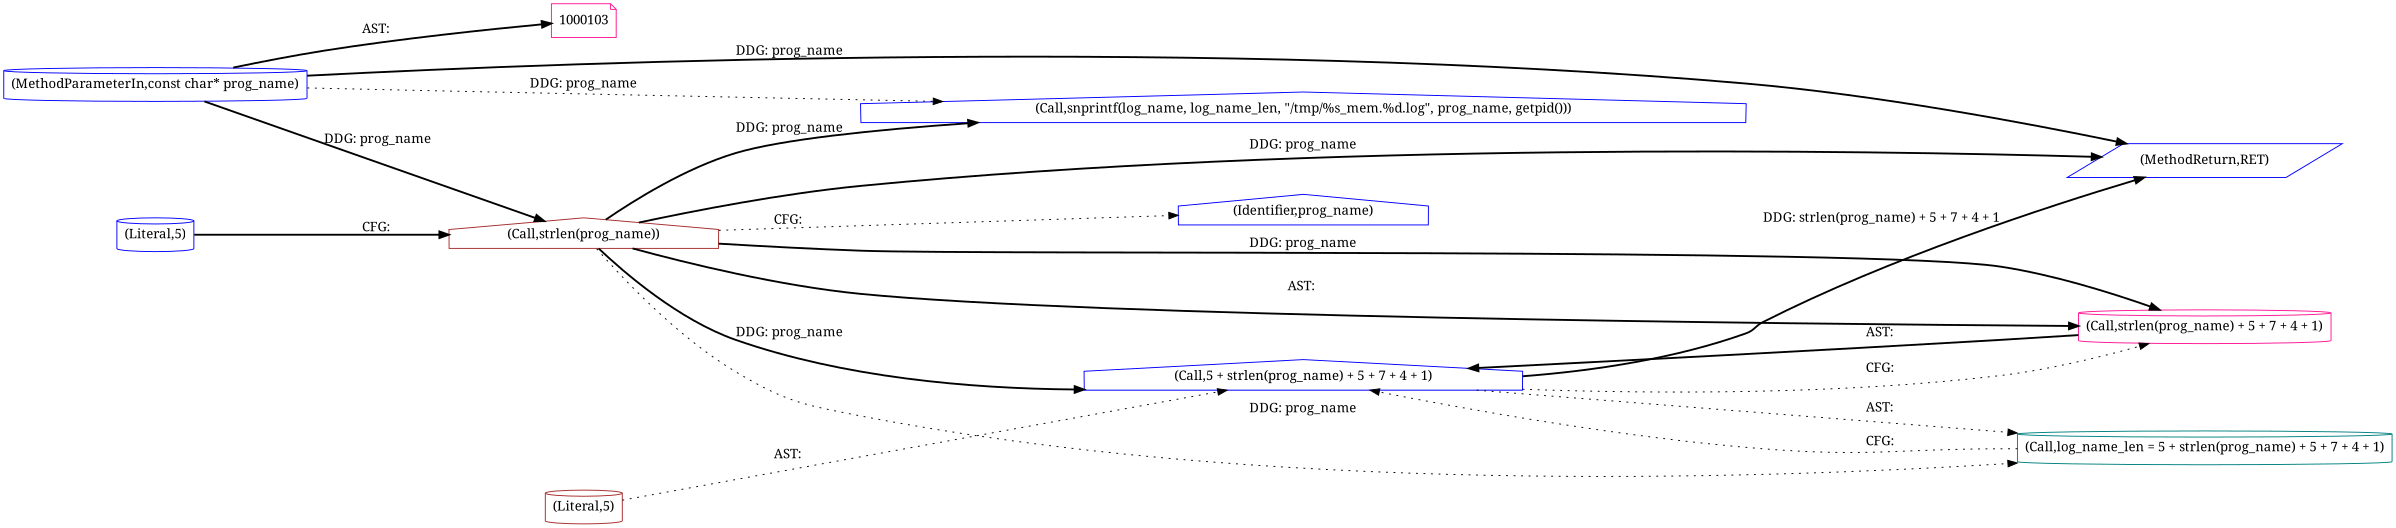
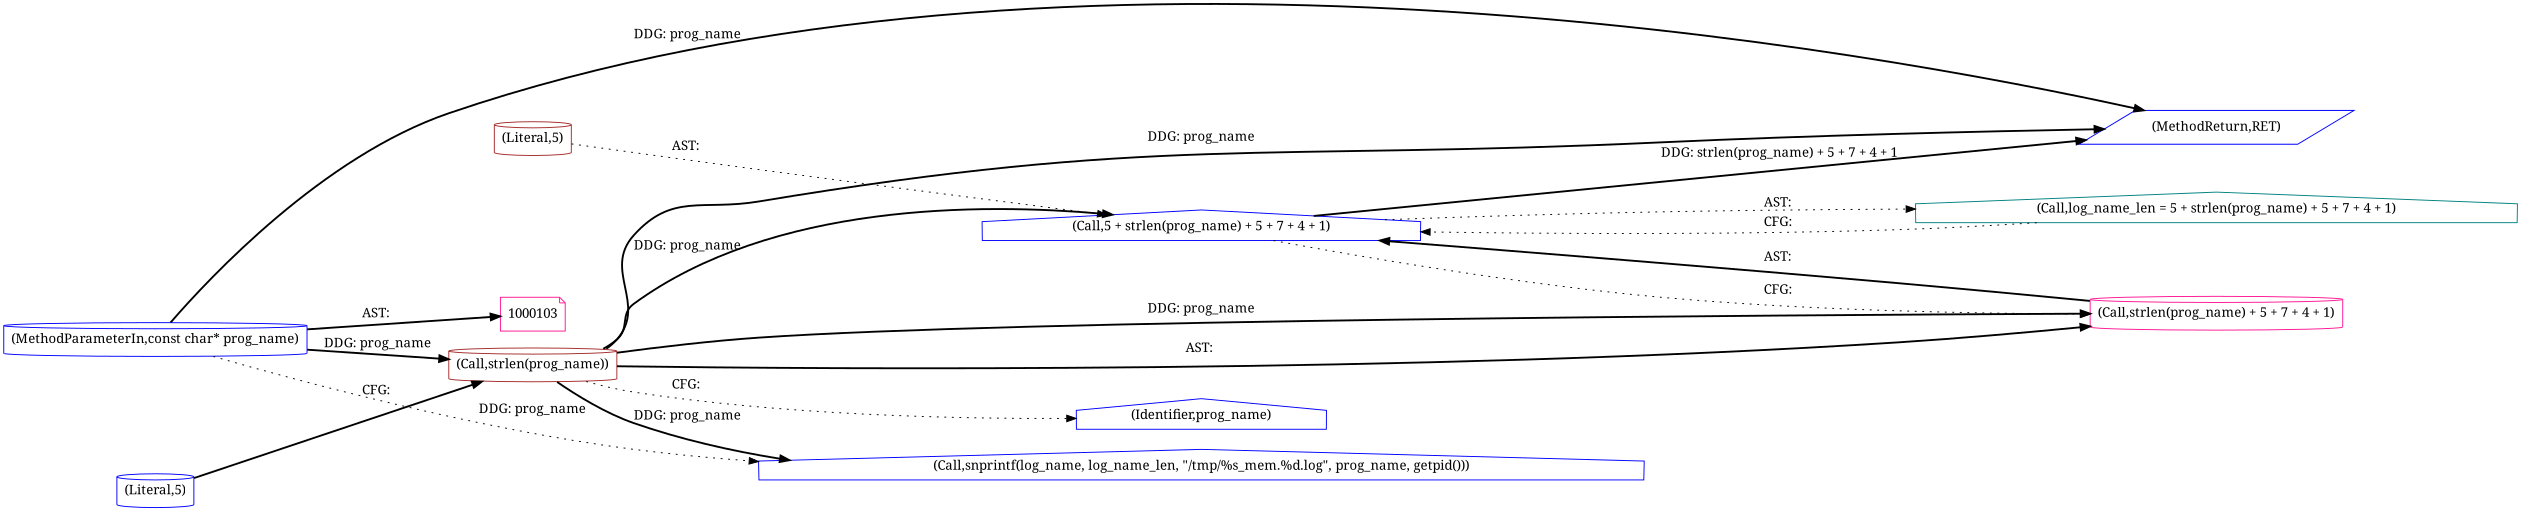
  digraph {
    fontname="Noto Serif"
    rankdir=LR
    node [color=blue fontname="Noto Serif" shape=house]
    edge [fontname="Noto Serif" style=bold]
    n1 [label="(Call,5 + strlen(prog_name) + 5 + 7 + 4 + 1)"]
-   n2 [color=teal label="(Call,log_name_len = 5 + strlen(prog_name) + 5 + 7 + 4 + 1)" shape=cylinder]
+   n2 [color=teal label="(Call,log_name_len = 5 + strlen(prog_name) + 5 + 7 + 4 + 1)"]
    n3 [label="(MethodReturn,RET)" shape=parallelogram]
    n4 [color=deeppink label="(Call,strlen(prog_name) + 5 + 7 + 4 + 1)" shape=cylinder]
-   n5 [color=brown label="(Call,strlen(prog_name))"]
+   n5 [color=brown label="(Call,strlen(prog_name))" shape=cylinder]
    n6 [label="(Call,snprintf(log_name, log_name_len, \"/tmp/%s_mem.%d.log\", prog_name, getpid()))"]
    n7 [label="(Identifier,prog_name)"]
    n8 [label="(MethodParameterIn,const char* prog_name)" shape=cylinder]
    1000103 [color=deeppink shape=note]
    n10 [label="(Literal,5)" shape=cylinder]
    n11 [color=brown label="(Literal,5)" shape=cylinder]
    n1 -> n2 [label="AST: " style=dotted]
    n1 -> n3 [label="DDG: strlen(prog_name) + 5 + 7 + 4 + 1"]
    n1 -> n4 [label="CFG: " style=dotted]
    n2 -> n1 [label="CFG: " style=dotted]
    n4 -> n1 [label="AST: "]
    n5 -> n1 [label="DDG: prog_name"]
-   n5 -> n2 [label="DDG: prog_name" style=dotted]
    n5 -> n3 [label="DDG: prog_name"]
    n5 -> n4 [label="AST: "]
    n5 -> n4 [label="DDG: prog_name"]
    n5 -> n6 [label="DDG: prog_name"]
    n5 -> n7 [label="CFG: " style=dotted]
    n8 -> n3 [label="DDG: prog_name"]
    n8 -> n5 [label="DDG: prog_name"]
    n8 -> n6 [label="DDG: prog_name" style=dotted]
    n8 -> 1000103 [label="AST: "]
    n10 -> n5 [label="CFG: "]
    n11 -> n1 [label="AST: " style=dotted]
  }
